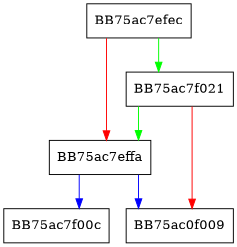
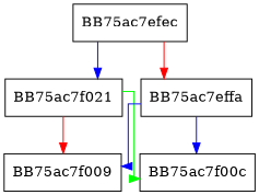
  digraph {
    splines=ortho
    node [shape=box]
    edge [color=red]
    n1 [label=BB75ac7f021]
    BB75ac7efec
    BB75ac7effa
-   BB75ac7f009 [label=BB75ac0f009]
+   BB75ac7f009
    BB75ac7f00c
    n1 -> BB75ac7f009
-   n1 -> BB75ac7effa [color=green]
-   BB75ac7efec -> n1 [color=green]
+   n1 -> BB75ac7f00c [color=green]
+   BB75ac7efec -> n1 [color=blue]
    BB75ac7efec -> BB75ac7effa
    BB75ac7effa -> BB75ac7f009 [color=blue]
    BB75ac7effa -> BB75ac7f00c [color=blue]
  }
